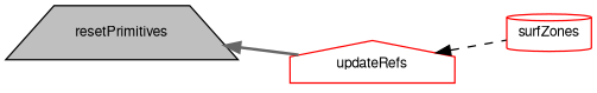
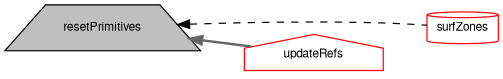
  digraph {
    rankdir=LR
    node [color=red fontname=FreeSans fontsize=10]
    edge [dir=back fontname=FreeSans fontsize=10 labelfontname=FreeSans labelfontsize=10]
    n1 [color=black fillcolor=grey75 fontcolor=black height=0.2 label=resetPrimitives shape=trapezium style=filled width=0.4]
    n2 [height=0.2 label=surfZones shape=cylinder width=0.4]
    n3 [height=0.2 label=updateRefs shape=house width=0.4]
-   n3 -> n2 [color=black style=dashed]
+   n1 -> n2 [color=black style=dashed]
    n1 -> n3 [color=gray40 style=bold]
  }
